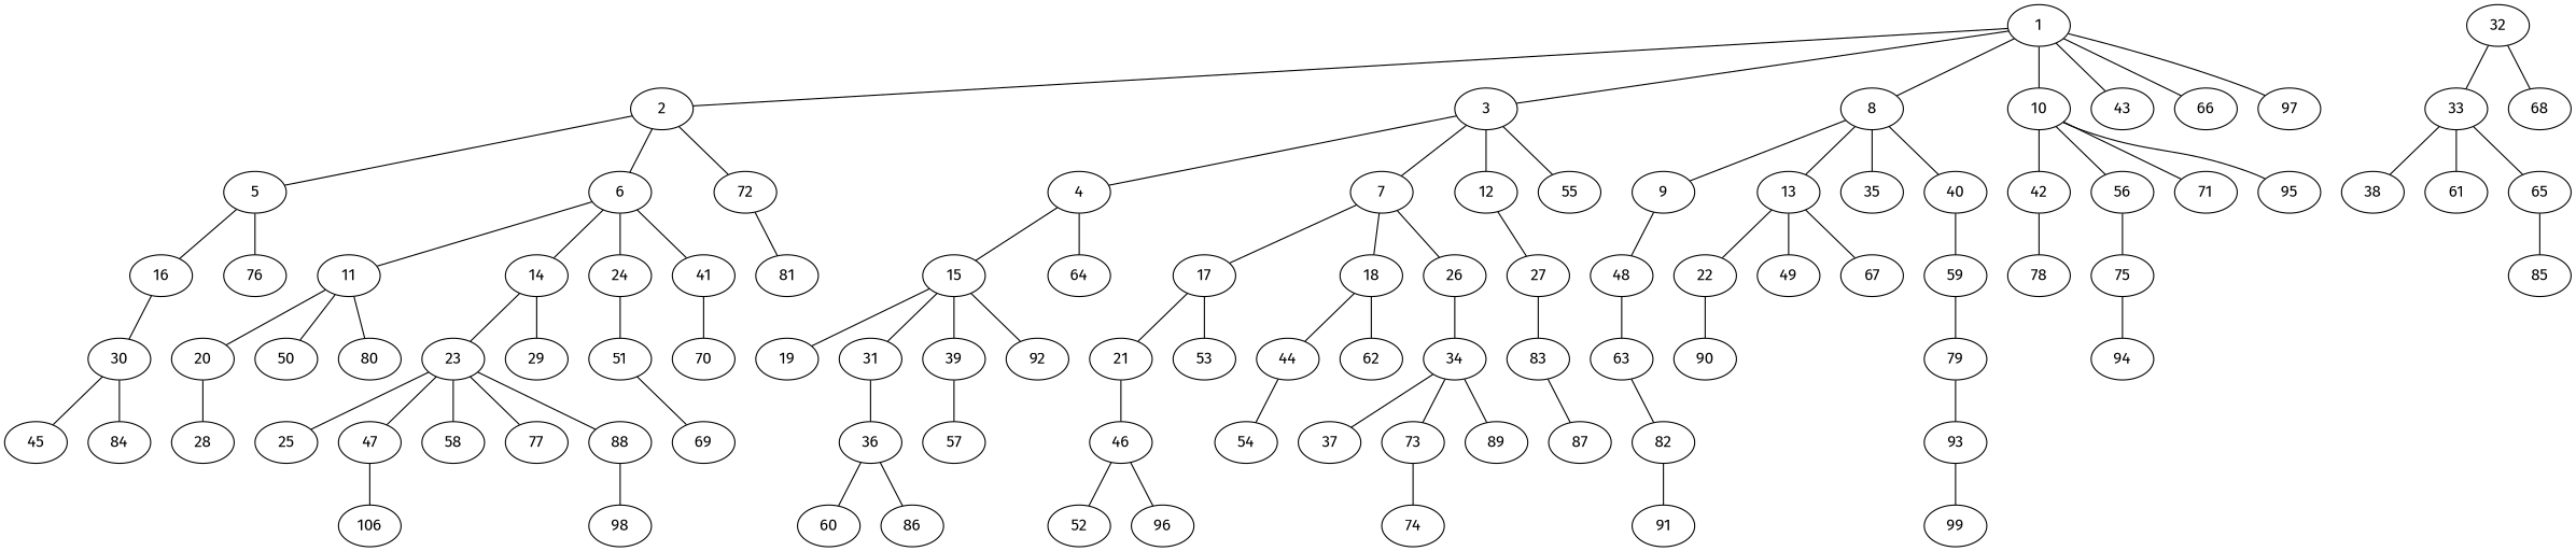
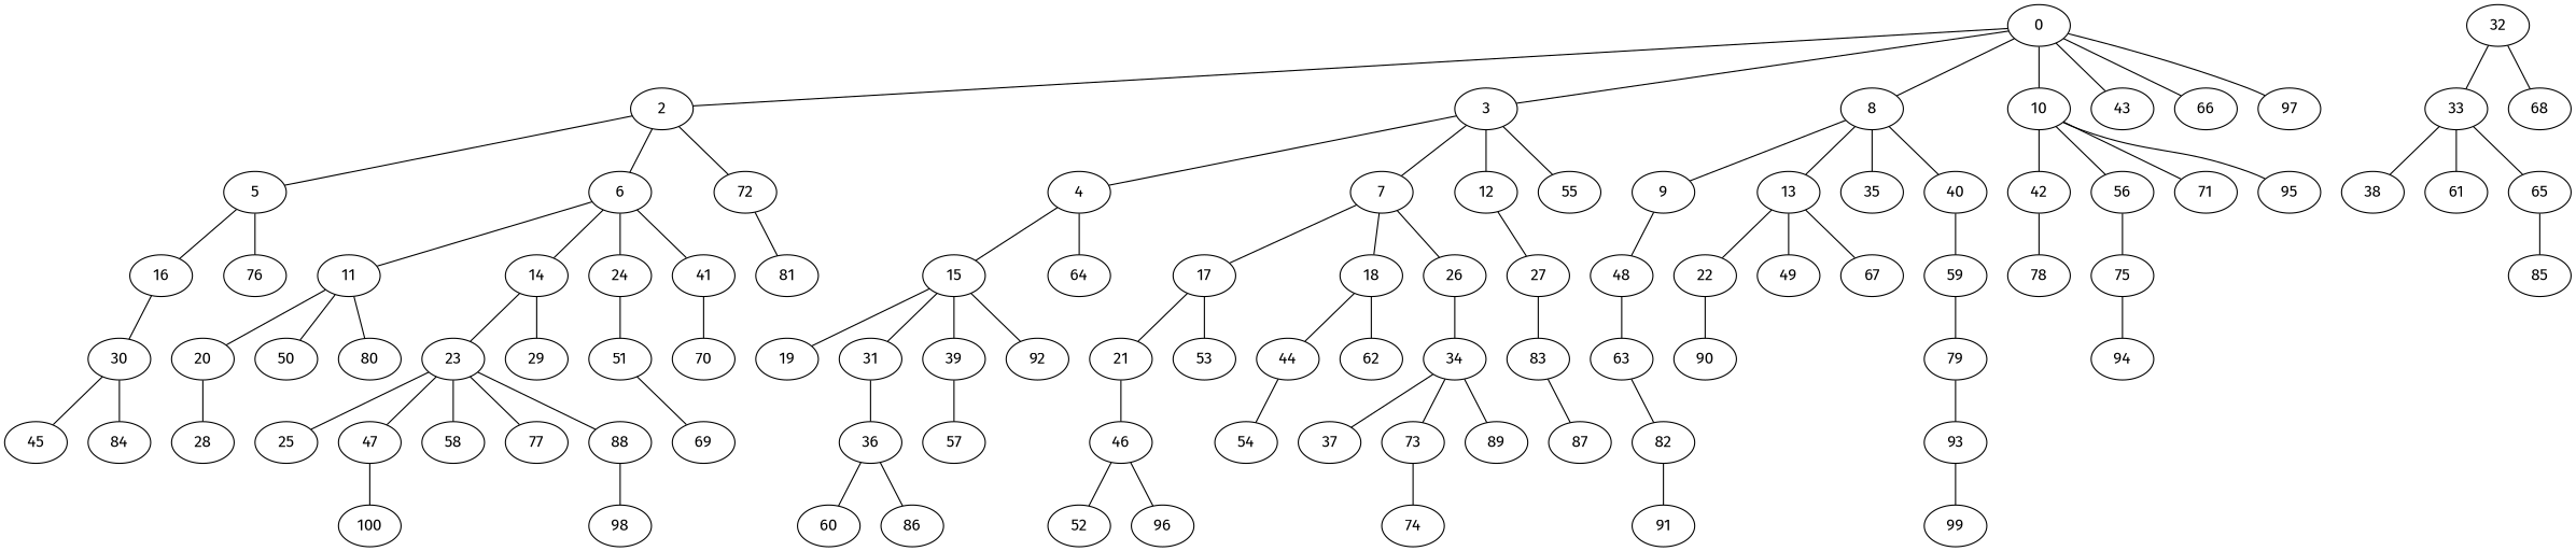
  graph {
    fontname="Fira Sans"
    node [fontname="Fira Sans"]
    edge [fontname="Fira Sans"]
-   1
+   1 [label=0]
    2
    3
    8
    10
    43
    66
    97
    5
    6
    72
    4
    7
    12
    55
    9
    13
    35
    40
    42
    56
    71
    95
    16
    76
    11
    14
    24
    41
    81
    15
    64
    17
    18
    26
    27
    48
    22
    49
    67
    59
    78
    75
    30
    20
    50
    80
    23
    29
    51
    70
    19
    31
    39
    92
    21
    53
    44
    62
    34
    83
    36
    57
    45
    84
    28
    25
    47
    58
    77
    88
    69
    46
    54
    37
    73
    89
    63
    90
    79
    82
    94
    87
-   100 [label=106]
+   100
    98
    60
    86
    32
    33
    68
    52
    96
    74
    38
    61
    65
    85
    93
    91
    99
    1 -- 2
    1 -- 3
    1 -- 8
    1 -- 10
    1 -- 43
    1 -- 66
    1 -- 97
    2 -- 5
    2 -- 6
    2 -- 72
    3 -- 4
    3 -- 7
    3 -- 12
    3 -- 55
    8 -- 9
    8 -- 13
    8 -- 35
    8 -- 40
    10 -- 42
    10 -- 56
    10 -- 71
    10 -- 95
    5 -- 16
    5 -- 76
    6 -- 11
    6 -- 14
    6 -- 24
    6 -- 41
    72 -- 81
    4 -- 15
    4 -- 64
    7 -- 17
    7 -- 18
    7 -- 26
    12 -- 27
    9 -- 48
    13 -- 22
    13 -- 49
    13 -- 67
    40 -- 59
    42 -- 78
    56 -- 75
    16 -- 30
    11 -- 20
    11 -- 50
    11 -- 80
    14 -- 23
    14 -- 29
    24 -- 51
    41 -- 70
    15 -- 19
    15 -- 31
    15 -- 39
    15 -- 92
    17 -- 21
    17 -- 53
    18 -- 44
    18 -- 62
    26 -- 34
    27 -- 83
    48 -- 63
    22 -- 90
    59 -- 79
    75 -- 94
    30 -- 45
    30 -- 84
    20 -- 28
    23 -- 25
    23 -- 47
    23 -- 58
    23 -- 77
    23 -- 88
    51 -- 69
    31 -- 36
    39 -- 57
    21 -- 46
    44 -- 54
    34 -- 37
    34 -- 73
    34 -- 89
    83 -- 87
    36 -- 60
    36 -- 86
    47 -- 100
    88 -- 98
    46 -- 52
    46 -- 96
    73 -- 74
    63 -- 82
    79 -- 93
    82 -- 91
    32 -- 33
    32 -- 68
    33 -- 38
    33 -- 61
    33 -- 65
    65 -- 85
    93 -- 99
  }
